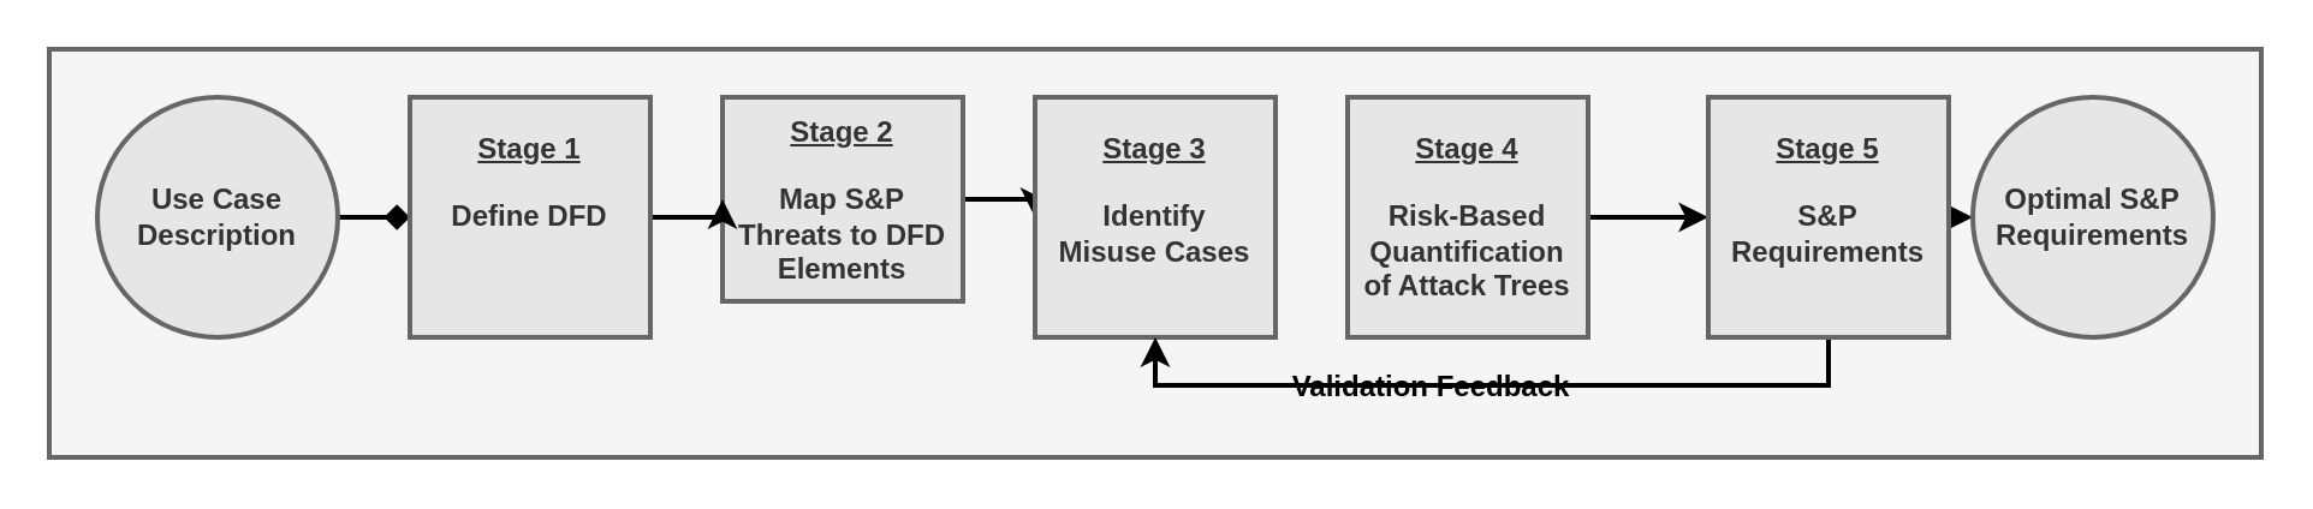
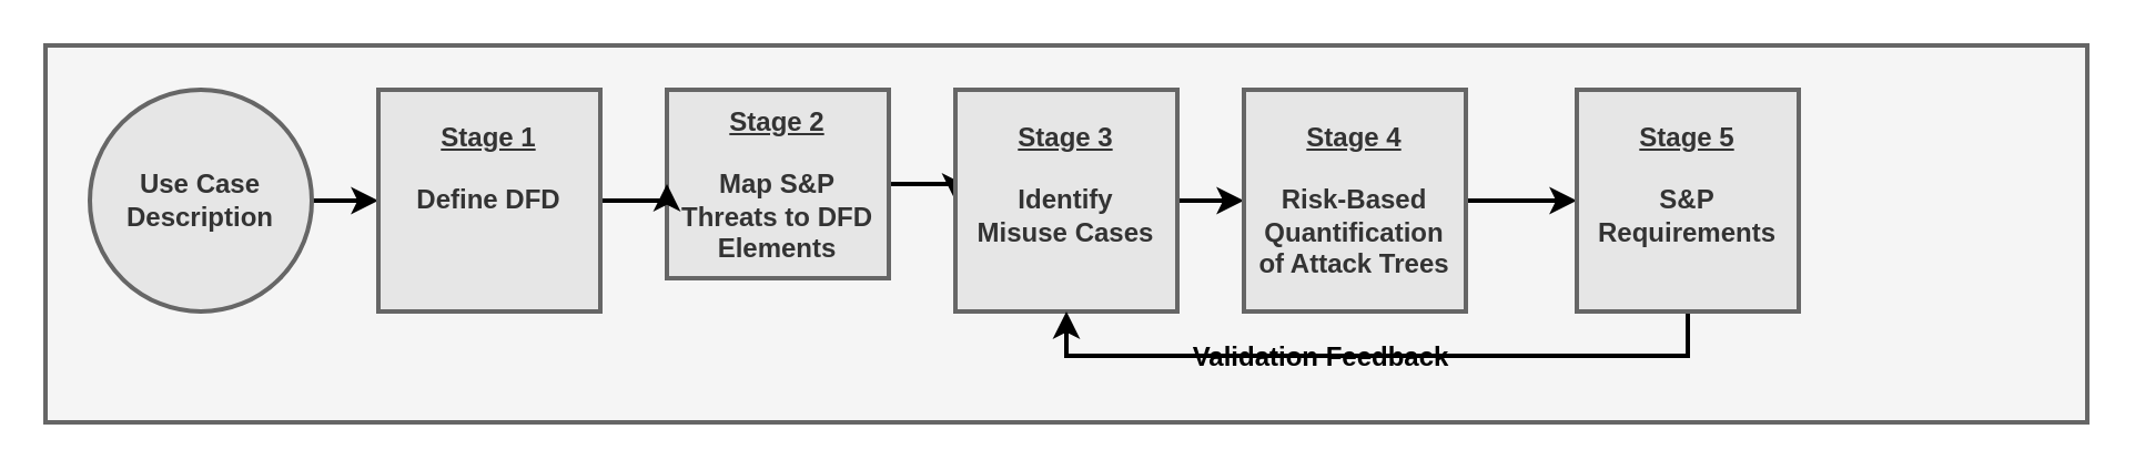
  <mxCell id="0" />
  <mxCell id="1" parent="0" />
  <mxCell id="2" value="" style="rounded=0;whiteSpace=wrap;html=1;labelBackgroundColor=none;strokeWidth=2;fillColor=#f5f5f5;fontColor=#333333;strokeColor=#666666;" vertex="1" parent="1"><mxGeometry x="20" y="20" width="920" height="170" as="geometry" /></mxCell>
- <mxCell id="3" style="edgeStyle=orthogonalEdgeStyle;rounded=0;orthogonalLoop=1;jettySize=auto;html=1;exitX=1;exitY=0.5;exitDx=0;exitDy=0;entryX=0;entryY=0.5;entryDx=0;entryDy=0;strokeWidth=2;endArrow=diamond;" edge="1" parent="1" source="4" target="8"><mxGeometry relative="1" as="geometry" /></mxCell>
+ <mxCell id="3" style="edgeStyle=orthogonalEdgeStyle;rounded=0;orthogonalLoop=1;jettySize=auto;html=1;exitX=1;exitY=0.5;exitDx=0;exitDy=0;entryX=0;entryY=0.5;entryDx=0;entryDy=0;strokeWidth=2;" edge="1" parent="1" source="4" target="8"><mxGeometry relative="1" as="geometry" /></mxCell>
  <mxCell id="4" value="&lt;b&gt;Use Case&lt;br&gt;Description&lt;/b&gt;" style="ellipse;whiteSpace=wrap;html=1;aspect=fixed;fillColor=#E6E6E6;fontColor=#333333;strokeColor=#666666;strokeWidth=2;" vertex="1" parent="1"><mxGeometry x="40" y="40" width="100" height="100" as="geometry" /></mxCell>
  <mxCell id="5" style="edgeStyle=orthogonalEdgeStyle;rounded=0;orthogonalLoop=1;jettySize=auto;html=1;exitX=1;exitY=0.5;exitDx=0;exitDy=0;entryX=0;entryY=0.5;entryDx=0;entryDy=0;strokeWidth=2;" edge="1" parent="1" source="6" target="10"><mxGeometry relative="1" as="geometry" /></mxCell>
  <mxCell id="6" value="&lt;b&gt;&lt;u&gt;&lt;br&gt;Stage 2&lt;br&gt;&lt;/u&gt;&lt;br&gt;Map S&amp;amp;P Threats to DFD Elements&lt;br&gt;&lt;br&gt;&lt;/b&gt;" style="rounded=0;whiteSpace=wrap;html=1;strokeWidth=2;fillColor=#E6E6E6;fontColor=#333333;strokeColor=#666666;" vertex="1" parent="1"><mxGeometry x="300" y="40" width="100" height="85" as="geometry" /></mxCell>
  <mxCell id="7" style="edgeStyle=orthogonalEdgeStyle;rounded=0;orthogonalLoop=1;jettySize=auto;html=1;exitX=1;exitY=0.5;exitDx=0;exitDy=0;entryX=0;entryY=0.5;entryDx=0;entryDy=0;strokeWidth=2;" edge="1" parent="1" source="8" target="6"><mxGeometry relative="1" as="geometry" /></mxCell>
  <mxCell id="8" value="&lt;b&gt;&lt;u&gt;&lt;br&gt;Stage 1&lt;br&gt;&lt;/u&gt;&lt;br&gt;Define DFD&lt;br&gt;&lt;br&gt;&lt;br&gt;&lt;br&gt;&lt;/b&gt;" style="rounded=0;whiteSpace=wrap;html=1;strokeWidth=2;fillColor=#E6E6E6;fontColor=#333333;strokeColor=#666666;" vertex="1" parent="1"><mxGeometry x="170" y="40" width="100" height="100" as="geometry" /></mxCell>
+ <mxCell id="9" style="edgeStyle=orthogonalEdgeStyle;rounded=0;orthogonalLoop=1;jettySize=auto;html=1;exitX=1;exitY=0.5;exitDx=0;exitDy=0;entryX=0;entryY=0.5;entryDx=0;entryDy=0;strokeWidth=2;" edge="1" parent="1" source="10" target="12"><mxGeometry relative="1" as="geometry" /></mxCell>
  <mxCell id="10" value="&lt;b&gt;&lt;u&gt;&lt;br&gt;Stage 3&lt;/u&gt;&lt;br&gt;&lt;br&gt;Identify&lt;br&gt;Misuse Cases&lt;br&gt;&lt;br&gt;&lt;br&gt;&lt;/b&gt;" style="rounded=0;whiteSpace=wrap;html=1;strokeWidth=2;fillColor=#E6E6E6;fontColor=#333333;strokeColor=#666666;" vertex="1" parent="1"><mxGeometry x="430" y="40" width="100" height="100" as="geometry" /></mxCell>
  <mxCell id="11" style="edgeStyle=orthogonalEdgeStyle;rounded=0;orthogonalLoop=1;jettySize=auto;html=1;exitX=1;exitY=0.5;exitDx=0;exitDy=0;entryX=0;entryY=0.5;entryDx=0;entryDy=0;strokeWidth=2;" edge="1" parent="1" source="12" target="15"><mxGeometry relative="1" as="geometry" /></mxCell>
  <mxCell id="12" value="&lt;b&gt;&lt;u&gt;&lt;br&gt;&lt;br&gt;Stage 4&lt;/u&gt;&lt;br&gt;&lt;br&gt;Risk-Based Quantification&lt;br&gt;of Attack Trees&lt;br&gt;&lt;br&gt;&lt;br&gt;&lt;/b&gt;" style="rounded=0;whiteSpace=wrap;html=1;strokeWidth=2;fillColor=#E6E6E6;fontColor=#333333;strokeColor=#666666;" vertex="1" parent="1"><mxGeometry x="560" y="40" width="100" height="100" as="geometry" /></mxCell>
- <mxCell id="13" style="edgeStyle=orthogonalEdgeStyle;rounded=0;orthogonalLoop=1;jettySize=auto;html=1;exitX=1;exitY=0.5;exitDx=0;exitDy=0;entryX=0;entryY=0.5;entryDx=0;entryDy=0;strokeWidth=2;" edge="1" parent="1" source="15" target="16"><mxGeometry relative="1" as="geometry" /></mxCell>
  <mxCell id="14" style="edgeStyle=orthogonalEdgeStyle;rounded=0;orthogonalLoop=1;jettySize=auto;html=1;exitX=0.5;exitY=1;exitDx=0;exitDy=0;entryX=0.5;entryY=1;entryDx=0;entryDy=0;strokeWidth=2;" edge="1" parent="1" source="15" target="10"><mxGeometry relative="1" as="geometry" /></mxCell>
  <mxCell id="15" value="&lt;b&gt;&lt;u&gt;&lt;br&gt;Stage 5&lt;/u&gt;&lt;br&gt;&lt;br&gt;S&amp;amp;P Requirements&lt;br&gt;&lt;br&gt;&lt;br&gt;&lt;/b&gt;" style="rounded=0;whiteSpace=wrap;html=1;strokeWidth=2;fillColor=#E6E6E6;fontColor=#333333;strokeColor=#666666;" vertex="1" parent="1"><mxGeometry x="710" y="40" width="100" height="100" as="geometry" /></mxCell>
- <mxCell id="16" value="&lt;b&gt;Optimal S&amp;amp;P&lt;br&gt;Requirements&lt;/b&gt;" style="ellipse;whiteSpace=wrap;html=1;aspect=fixed;fillColor=#E6E6E6;fontColor=#333333;strokeColor=#666666;strokeWidth=2;" vertex="1" parent="1"><mxGeometry x="820" y="40" width="100" height="100" as="geometry" /></mxCell>
  <mxCell id="17" value="&lt;b&gt;Validation Feedback&lt;/b&gt;" style="text;html=1;strokeColor=none;fillColor=none;align=center;verticalAlign=middle;whiteSpace=wrap;rounded=0;" vertex="1" parent="1"><mxGeometry x="525" y="146" width="140" height="30" as="geometry" /></mxCell>
